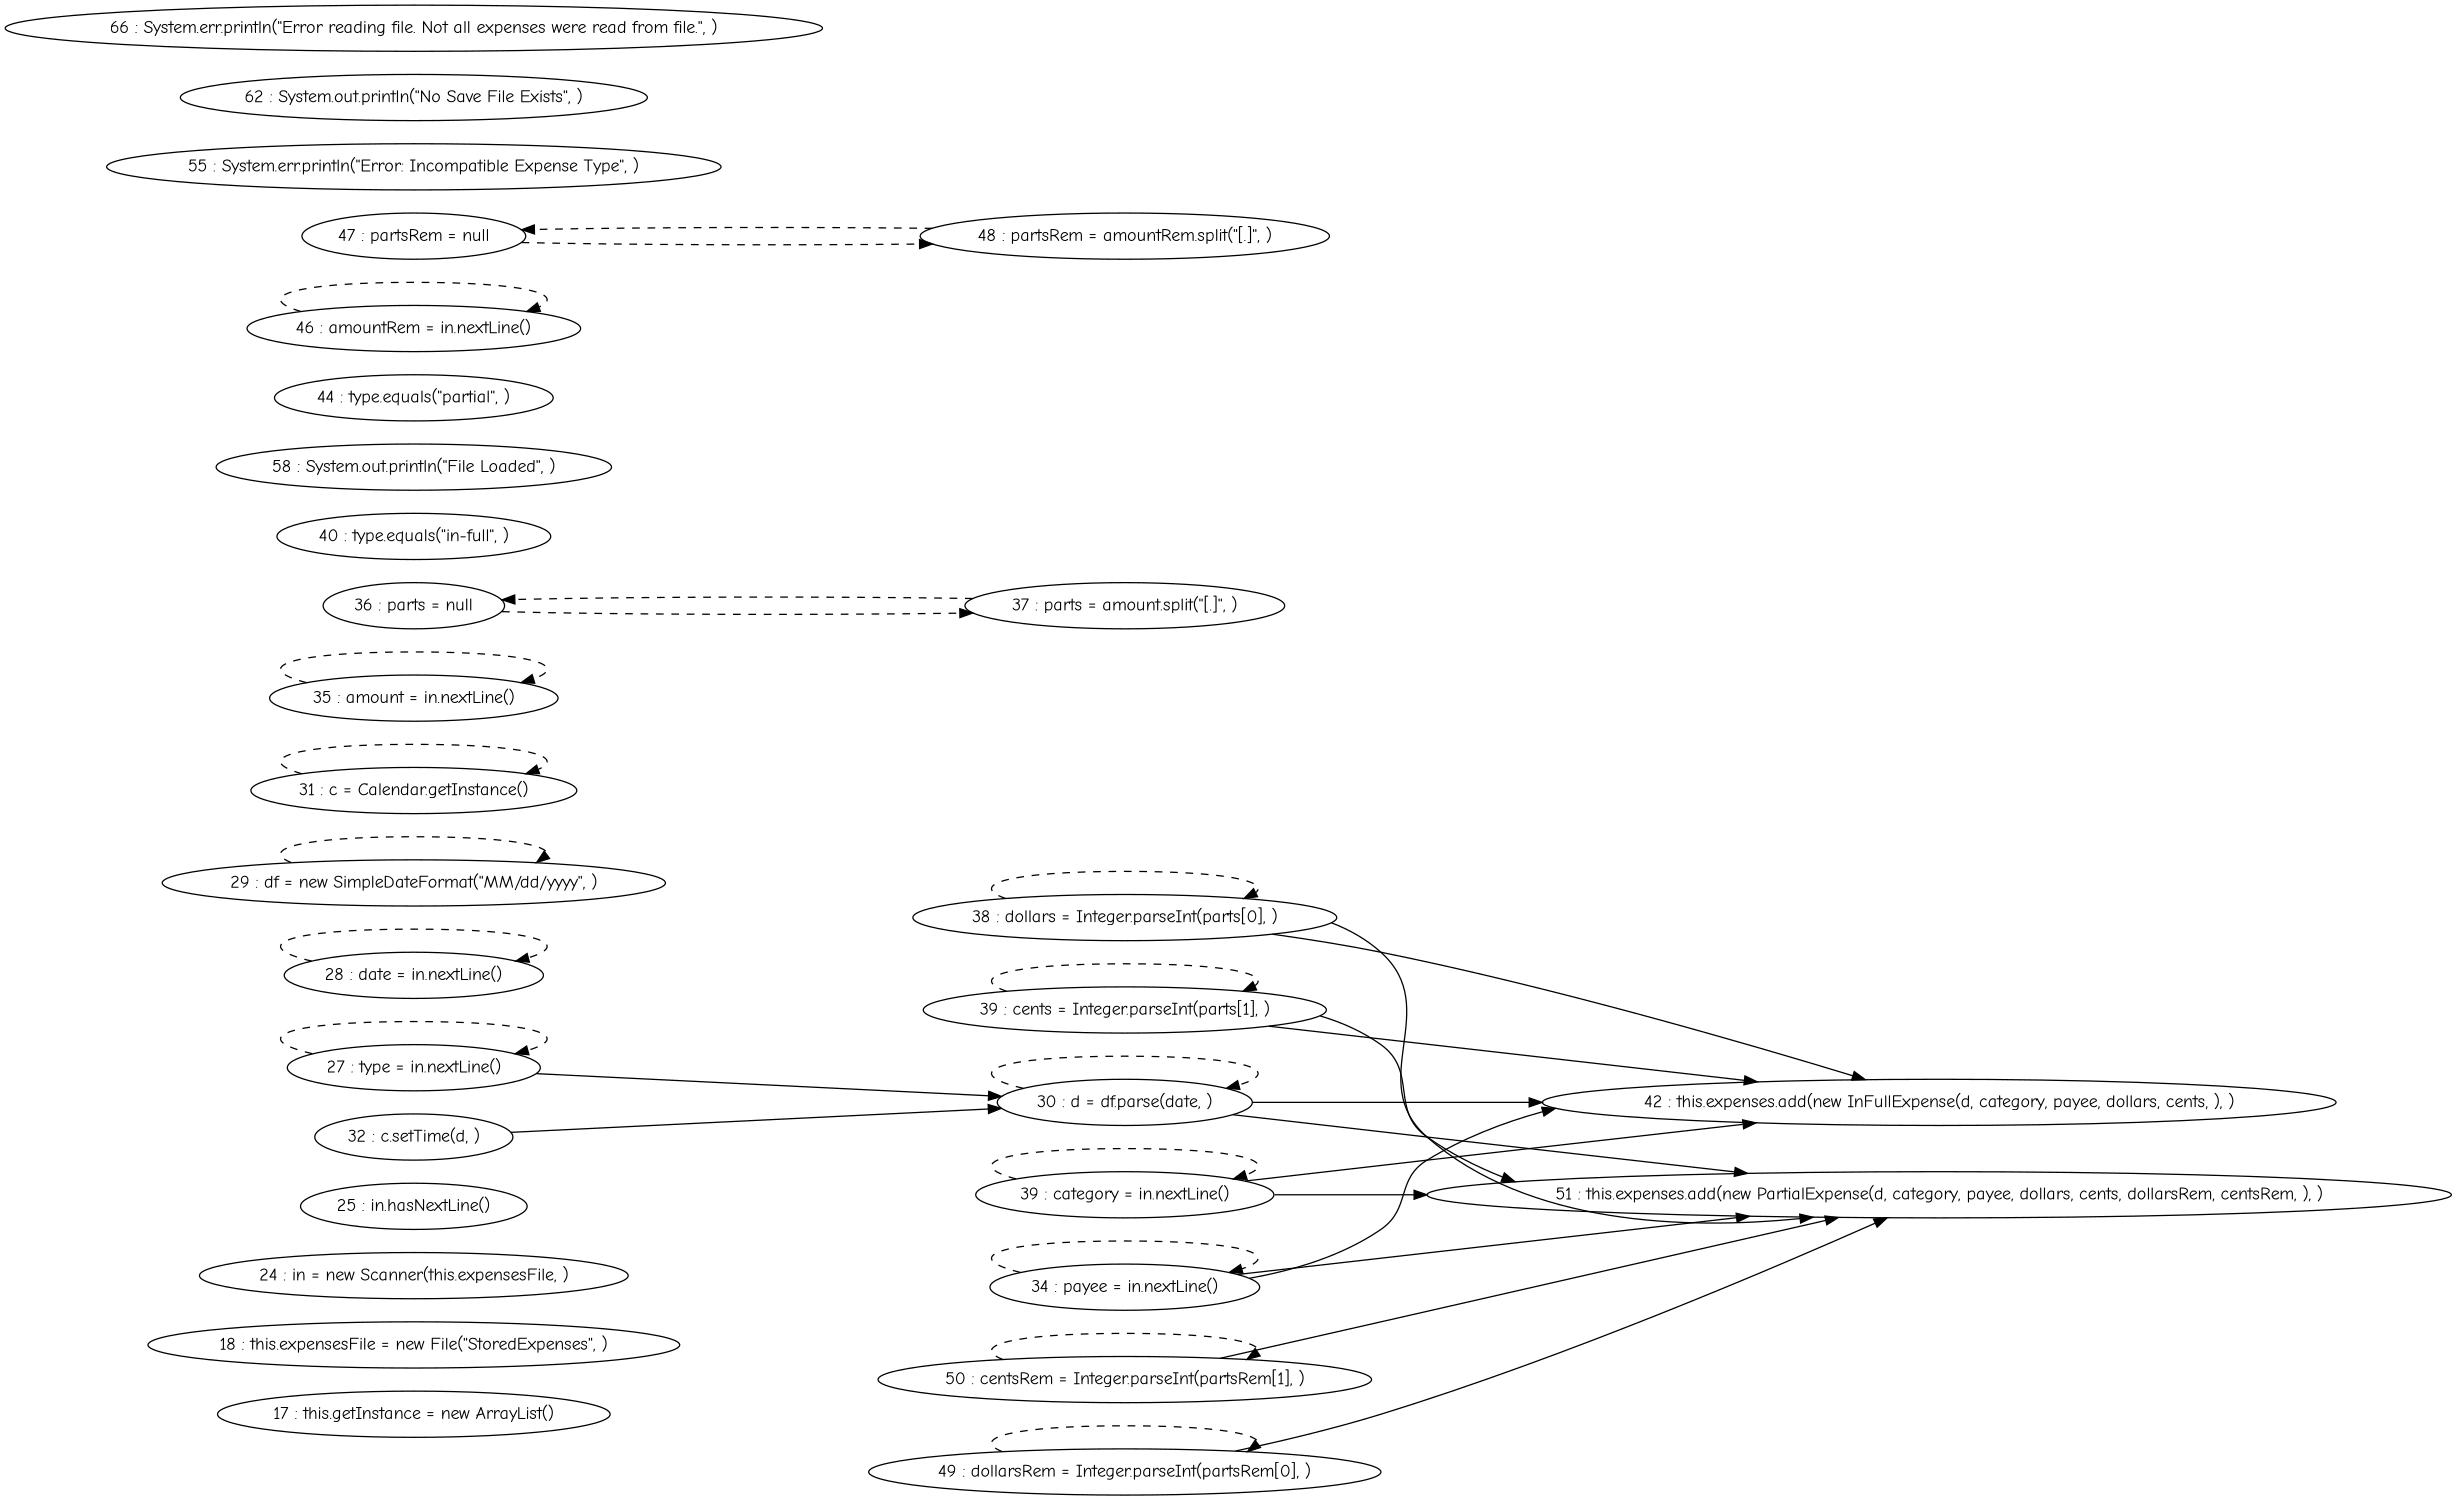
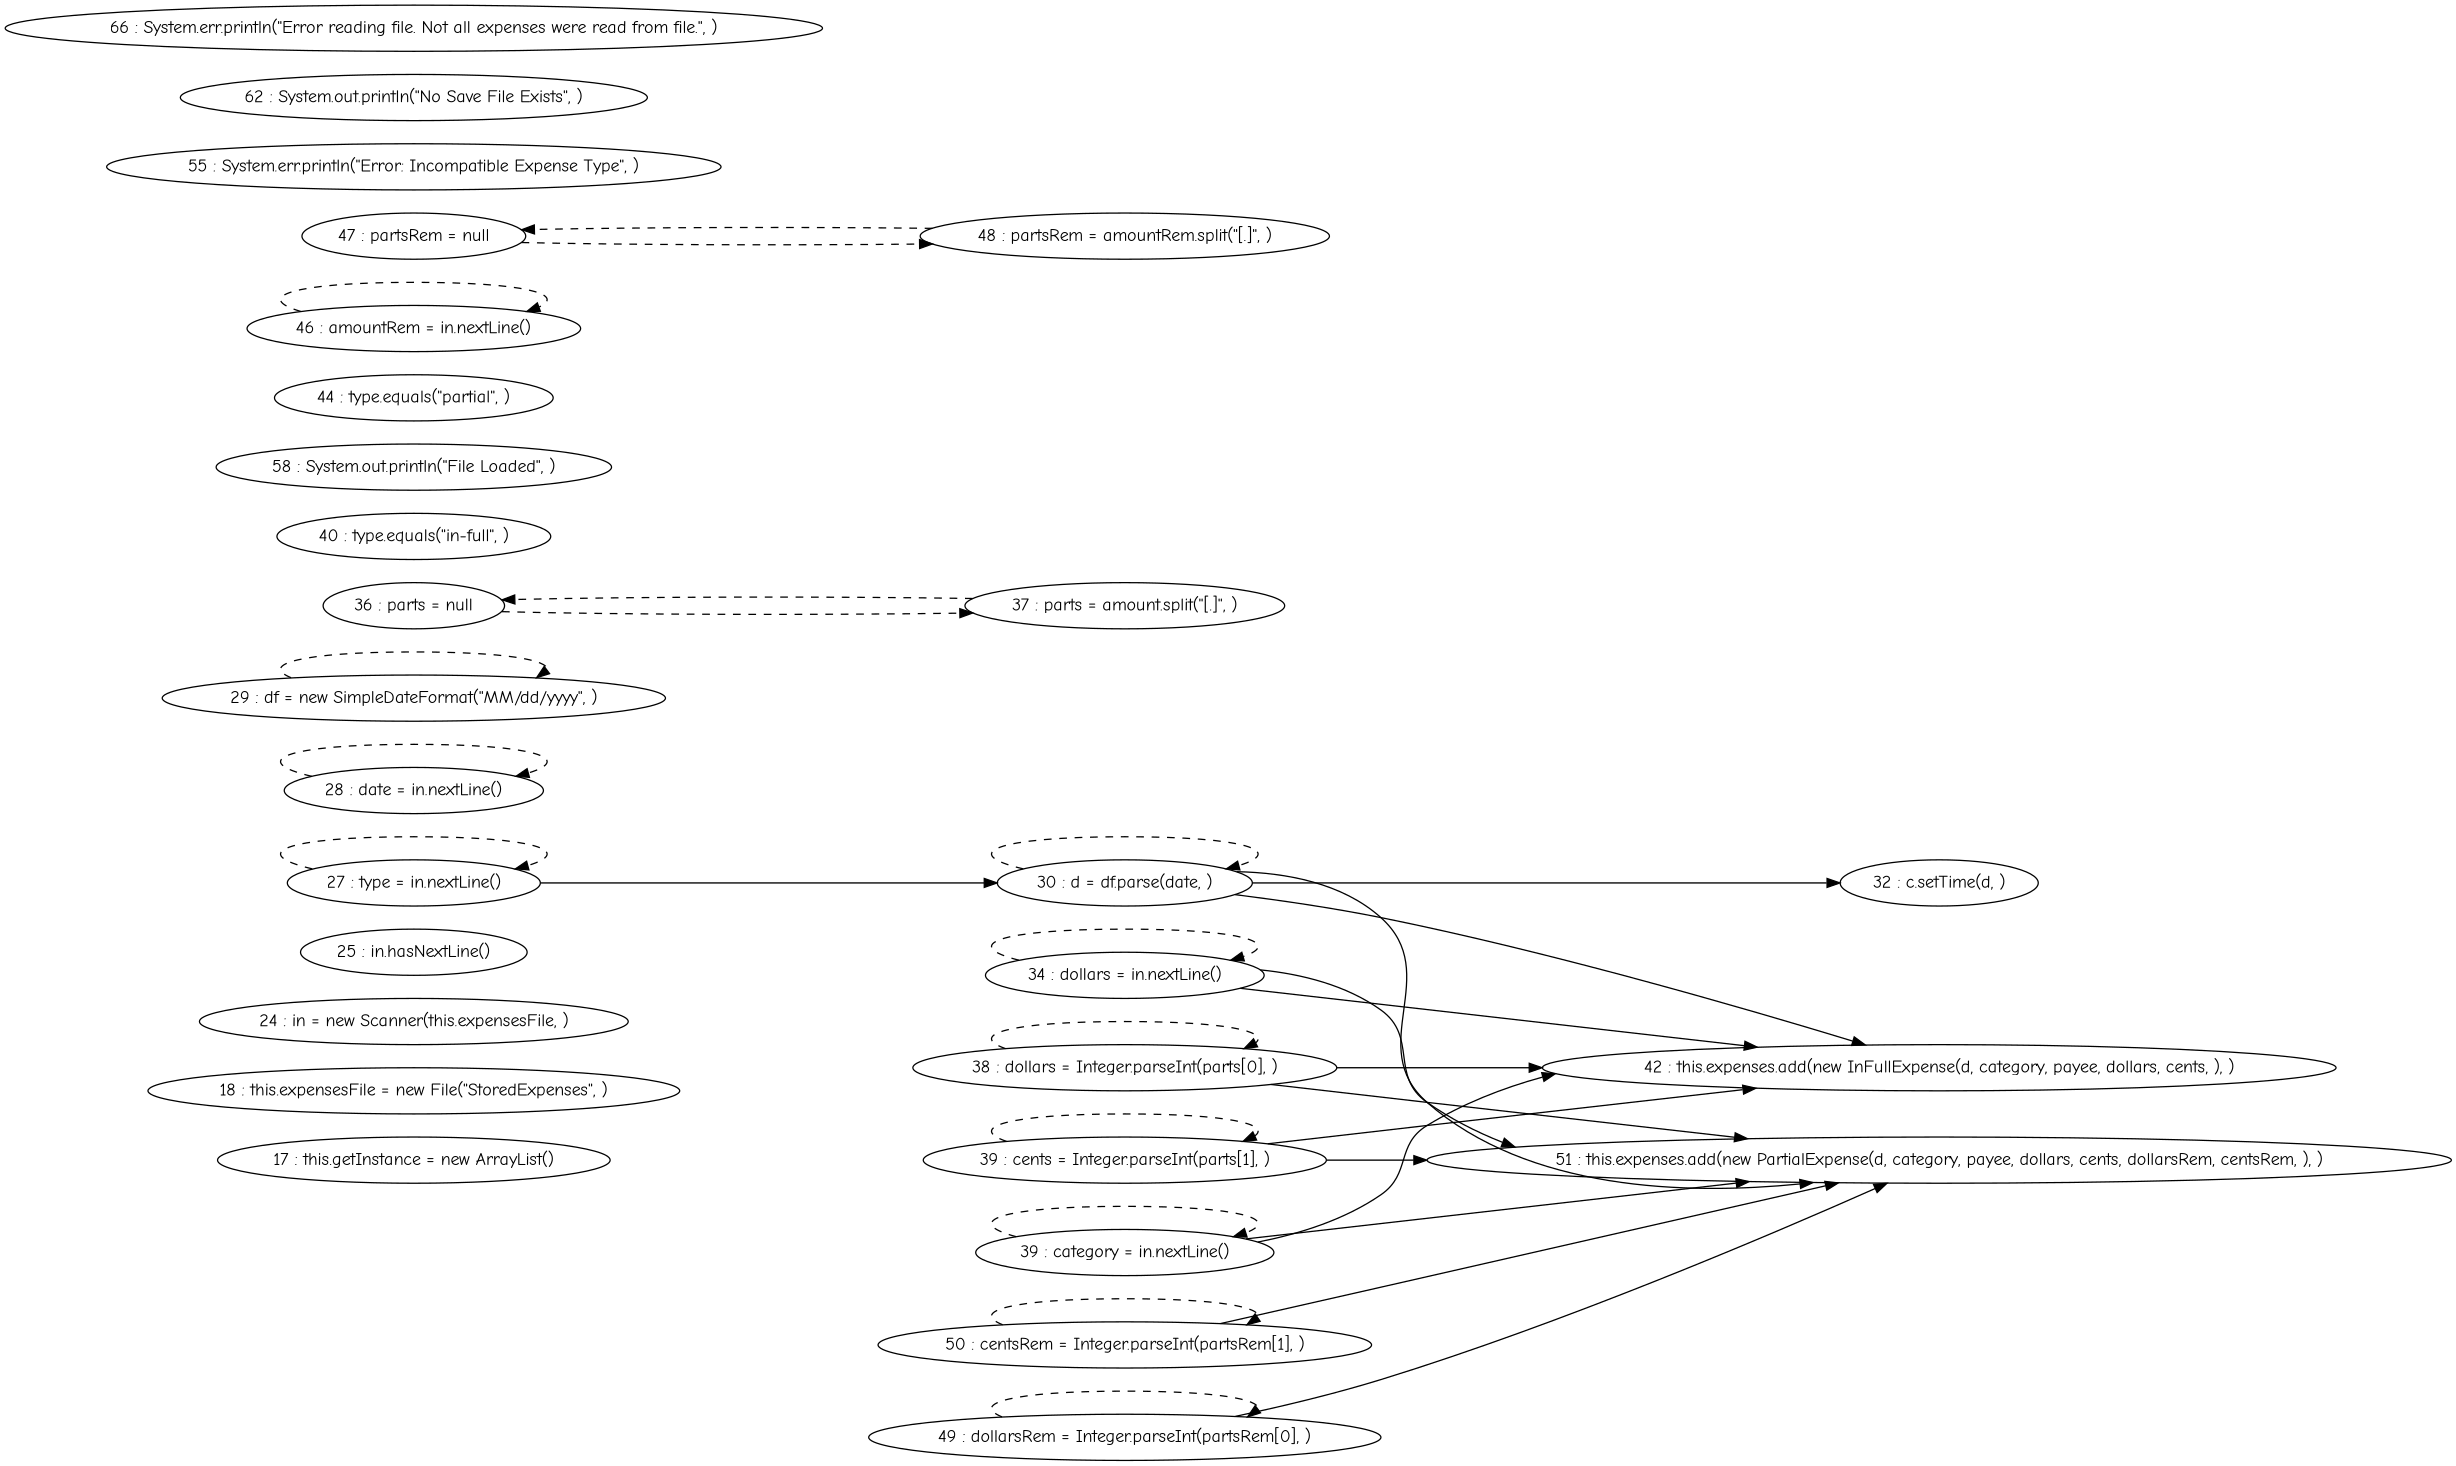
  digraph {
    fontname="Comic Neue"
    rankdir=LR
    node [fontname="Comic Neue"]
    edge [fontname="Comic Neue" style=dashed]
    n1 [label="17 : this.getInstance = new ArrayList()"]
    "18 : this.expensesFile = new File(\"StoredExpenses\", )"
    "24 : in = new Scanner(this.expensesFile, )"
    "25 : in.hasNextLine()"
    "27 : type = in.nextLine()"
    "30 : d = df.parse(date, )"
    "28 : date = in.nextLine()"
    "32 : c.setTime(d, )"
    "42 : this.expenses.add(new InFullExpense(d, category, payee, dollars, cents, ), )"
    "51 : this.expenses.add(new PartialExpense(d, category, payee, dollars, cents, dollarsRem, centsRem, ), )"
    "29 : df = new SimpleDateFormat(\"MM/dd/yyyy\", )"
-   "31 : c = Calendar.getInstance()"
    n13 [label="39 : category = in.nextLine()"]
-   "34 : payee = in.nextLine()"
-   "35 : amount = in.nextLine()"
+   "34 : payee = in.nextLine()" [label="34 : dollars = in.nextLine()"]
    "36 : parts = null"
    "37 : parts = amount.split(\"[.]\", )"
    "38 : dollars = Integer.parseInt(parts[0], )"
    "39 : cents = Integer.parseInt(parts[1], )"
    "40 : type.equals(\"in-full\", )"
    "58 : System.out.println(\"File Loaded\", )"
    "44 : type.equals(\"partial\", )"
    "46 : amountRem = in.nextLine()"
    "47 : partsRem = null"
    "48 : partsRem = amountRem.split(\"[.]\", )"
    "49 : dollarsRem = Integer.parseInt(partsRem[0], )"
    "50 : centsRem = Integer.parseInt(partsRem[1], )"
    "55 : System.err.println(\"Error: Incompatible Expense Type\", )"
    "62 : System.out.println(\"No Save File Exists\", )"
    "66 : System.err.println(\"Error reading file. Not all expenses were read from file.\", )"
    "27 : type = in.nextLine()" -> "27 : type = in.nextLine()"
    "27 : type = in.nextLine()" -> "30 : d = df.parse(date, )" [style=""]
    "30 : d = df.parse(date, )" -> "30 : d = df.parse(date, )"
-   "32 : c.setTime(d, )" -> "30 : d = df.parse(date, )" [style=""]
+   "30 : d = df.parse(date, )" -> "32 : c.setTime(d, )" [style=""]
    "30 : d = df.parse(date, )" -> "42 : this.expenses.add(new InFullExpense(d, category, payee, dollars, cents, ), )" [style=""]
    "30 : d = df.parse(date, )" -> "51 : this.expenses.add(new PartialExpense(d, category, payee, dollars, cents, dollarsRem, centsRem, ), )" [style=""]
    "28 : date = in.nextLine()" -> "28 : date = in.nextLine()"
    "29 : df = new SimpleDateFormat(\"MM/dd/yyyy\", )" -> "29 : df = new SimpleDateFormat(\"MM/dd/yyyy\", )"
-   "31 : c = Calendar.getInstance()" -> "31 : c = Calendar.getInstance()"
    n13 -> "42 : this.expenses.add(new InFullExpense(d, category, payee, dollars, cents, ), )" [style=""]
    n13 -> "51 : this.expenses.add(new PartialExpense(d, category, payee, dollars, cents, dollarsRem, centsRem, ), )" [style=""]
    n13 -> n13
    "34 : payee = in.nextLine()" -> "42 : this.expenses.add(new InFullExpense(d, category, payee, dollars, cents, ), )" [style=""]
    "34 : payee = in.nextLine()" -> "51 : this.expenses.add(new PartialExpense(d, category, payee, dollars, cents, dollarsRem, centsRem, ), )" [style=""]
    "34 : payee = in.nextLine()" -> "34 : payee = in.nextLine()"
-   "35 : amount = in.nextLine()" -> "35 : amount = in.nextLine()"
    "36 : parts = null" -> "37 : parts = amount.split(\"[.]\", )"
    "37 : parts = amount.split(\"[.]\", )" -> "36 : parts = null"
    "38 : dollars = Integer.parseInt(parts[0], )" -> "42 : this.expenses.add(new InFullExpense(d, category, payee, dollars, cents, ), )" [style=""]
    "38 : dollars = Integer.parseInt(parts[0], )" -> "51 : this.expenses.add(new PartialExpense(d, category, payee, dollars, cents, dollarsRem, centsRem, ), )" [style=""]
    "38 : dollars = Integer.parseInt(parts[0], )" -> "38 : dollars = Integer.parseInt(parts[0], )"
    "39 : cents = Integer.parseInt(parts[1], )" -> "42 : this.expenses.add(new InFullExpense(d, category, payee, dollars, cents, ), )" [style=""]
    "39 : cents = Integer.parseInt(parts[1], )" -> "51 : this.expenses.add(new PartialExpense(d, category, payee, dollars, cents, dollarsRem, centsRem, ), )" [style=""]
    "39 : cents = Integer.parseInt(parts[1], )" -> "39 : cents = Integer.parseInt(parts[1], )"
    "46 : amountRem = in.nextLine()" -> "46 : amountRem = in.nextLine()"
    "47 : partsRem = null" -> "48 : partsRem = amountRem.split(\"[.]\", )"
    "48 : partsRem = amountRem.split(\"[.]\", )" -> "47 : partsRem = null"
    "49 : dollarsRem = Integer.parseInt(partsRem[0], )" -> "51 : this.expenses.add(new PartialExpense(d, category, payee, dollars, cents, dollarsRem, centsRem, ), )" [style=""]
    "49 : dollarsRem = Integer.parseInt(partsRem[0], )" -> "49 : dollarsRem = Integer.parseInt(partsRem[0], )"
    "50 : centsRem = Integer.parseInt(partsRem[1], )" -> "51 : this.expenses.add(new PartialExpense(d, category, payee, dollars, cents, dollarsRem, centsRem, ), )" [style=""]
    "50 : centsRem = Integer.parseInt(partsRem[1], )" -> "50 : centsRem = Integer.parseInt(partsRem[1], )"
  }
